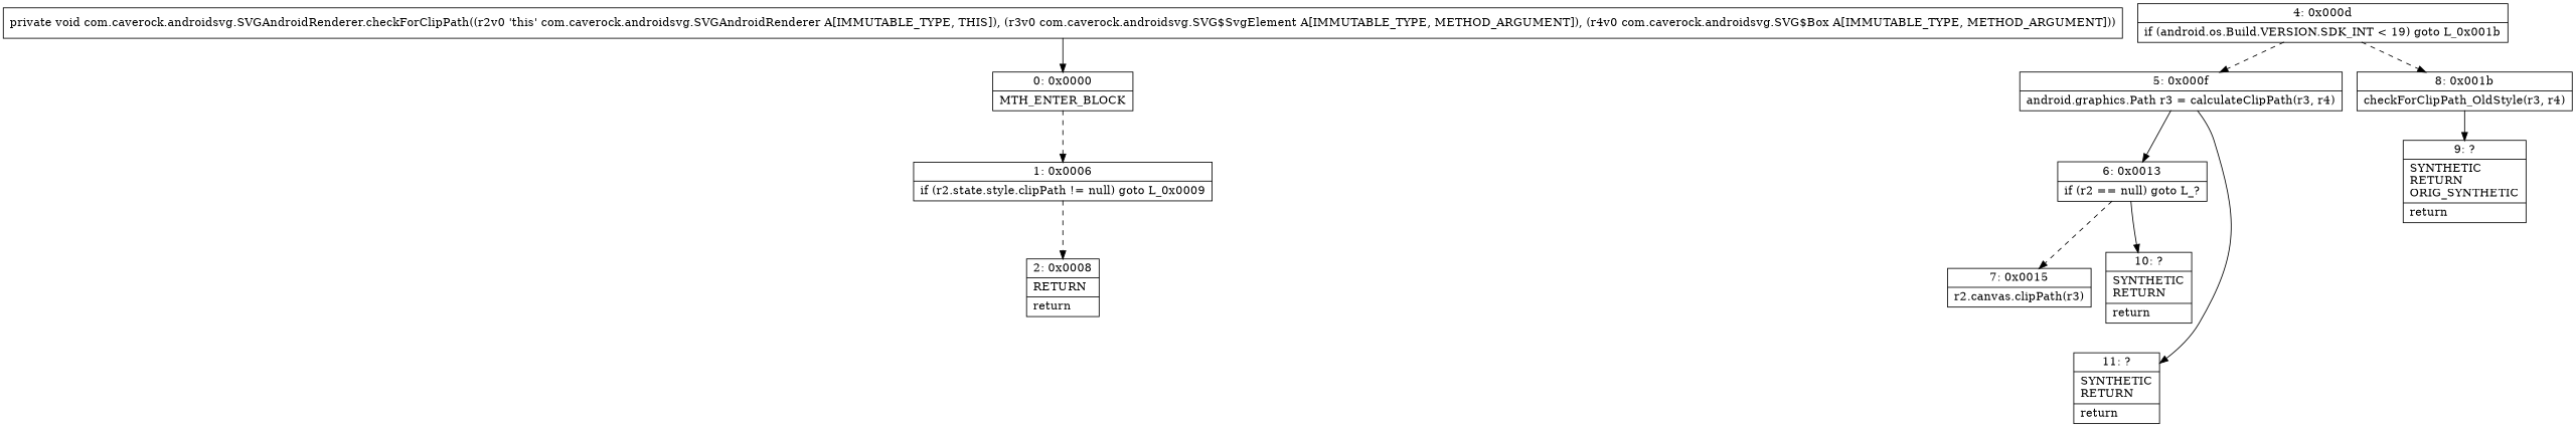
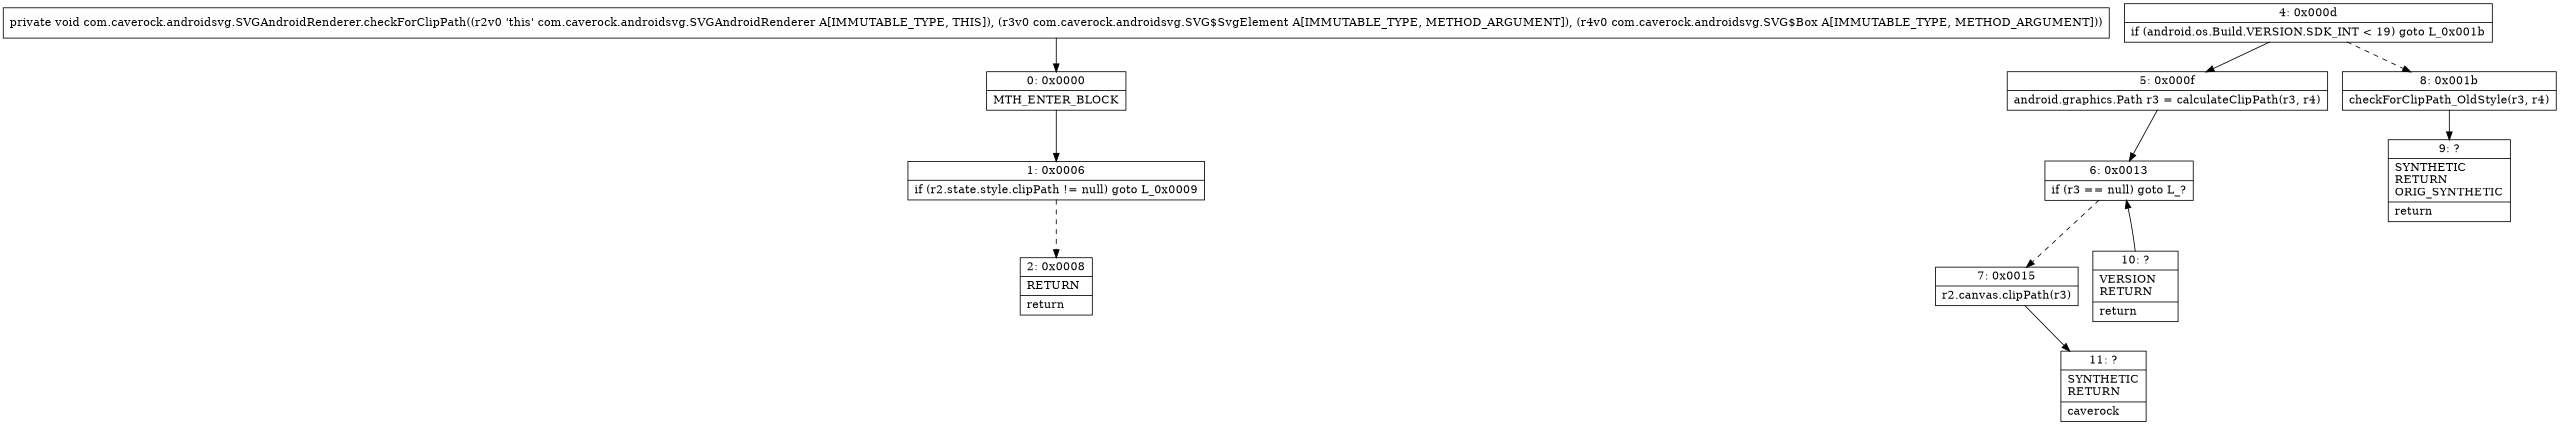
  digraph {
    node [shape=record]
    n1 [label="{0\:\ 0x0000|MTH_ENTER_BLOCK\l}"]
    n2 [label="{1\:\ 0x0006|if (r2.state.style.clipPath != null) goto L_0x0009\l}"]
    n3 [label="{2\:\ 0x0008|RETURN\l|return\l}"]
    n4 [label="{4\:\ 0x000d|if (android.os.Build.VERSION.SDK_INT \< 19) goto L_0x001b\l}"]
    n5 [label="{5\:\ 0x000f|android.graphics.Path r3 = calculateClipPath(r3, r4)\l}"]
    n6 [label="{8\:\ 0x001b|checkForClipPath_OldStyle(r3, r4)\l}"]
-   n7 [label="{6\:\ 0x0013|if (r2 == null) goto L_?\l}"]
+   n7 [label="{6\:\ 0x0013|if (r3 == null) goto L_?\l}"]
    n8 [label="{9\:\ ?|SYNTHETIC\lRETURN\lORIG_SYNTHETIC\l|return\l}"]
    n9 [label="{7\:\ 0x0015|r2.canvas.clipPath(r3)\l}"]
-   n10 [label="{10\:\ ?|SYNTHETIC\lRETURN\l|return\l}"]
-   n11 [label="{11\:\ ?|SYNTHETIC\lRETURN\l|return\l}"]
+   n10 [label="{10\:\ ?|VERSION\lRETURN\l|return\l}"]
+   n11 [label="{11\:\ ?|SYNTHETIC\lRETURN\l|caverock\l}"]
    n12 [label="{private void com.caverock.androidsvg.SVGAndroidRenderer.checkForClipPath((r2v0 'this' com.caverock.androidsvg.SVGAndroidRenderer A[IMMUTABLE_TYPE, THIS]), (r3v0 com.caverock.androidsvg.SVG$SvgElement A[IMMUTABLE_TYPE, METHOD_ARGUMENT]), (r4v0 com.caverock.androidsvg.SVG$Box A[IMMUTABLE_TYPE, METHOD_ARGUMENT])) }"]
-   n1 -> n2 [style=dashed]
+   n1 -> n2
    n2 -> n3 [style=dashed]
-   n4 -> n5 [style=dashed]
+   n4 -> n5 [style=solid]
    n4 -> n6 [style=dashed]
    n5 -> n7
    n6 -> n8
    n7 -> n9 [style=dashed]
-   n7 -> n10
-   n5 -> n11
+   n10 -> n7
+   n9 -> n11
    n12 -> n1
  }
